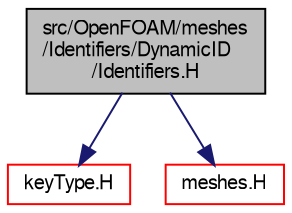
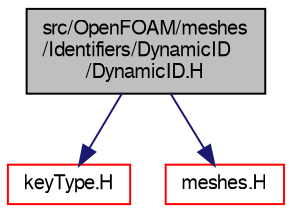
  digraph {
    node [color=red fontname=FreeSans fontsize=10 shape=record]
    edge [color=midnightblue fontname=FreeSans fontsize=10 labelfontname=FreeSans labelfontsize=10 style=solid]
-   n1 [color=black fillcolor=grey75 fontcolor=black height=0.2 label="src/OpenFOAM/meshes\l/Identifiers/DynamicID\l/Identifiers.H" style=filled width=0.4]
+   n1 [color=black fillcolor=grey75 fontcolor=black height=0.2 label="src/OpenFOAM/meshes\l/Identifiers/DynamicID\l/DynamicID.H" style=filled width=0.4]
    n2 [height=0.2 label="keyType.H" width=0.4]
    n3 [height=0.2 label="meshes.H" width=0.4]
    n1 -> n2
    n1 -> n3
  }
